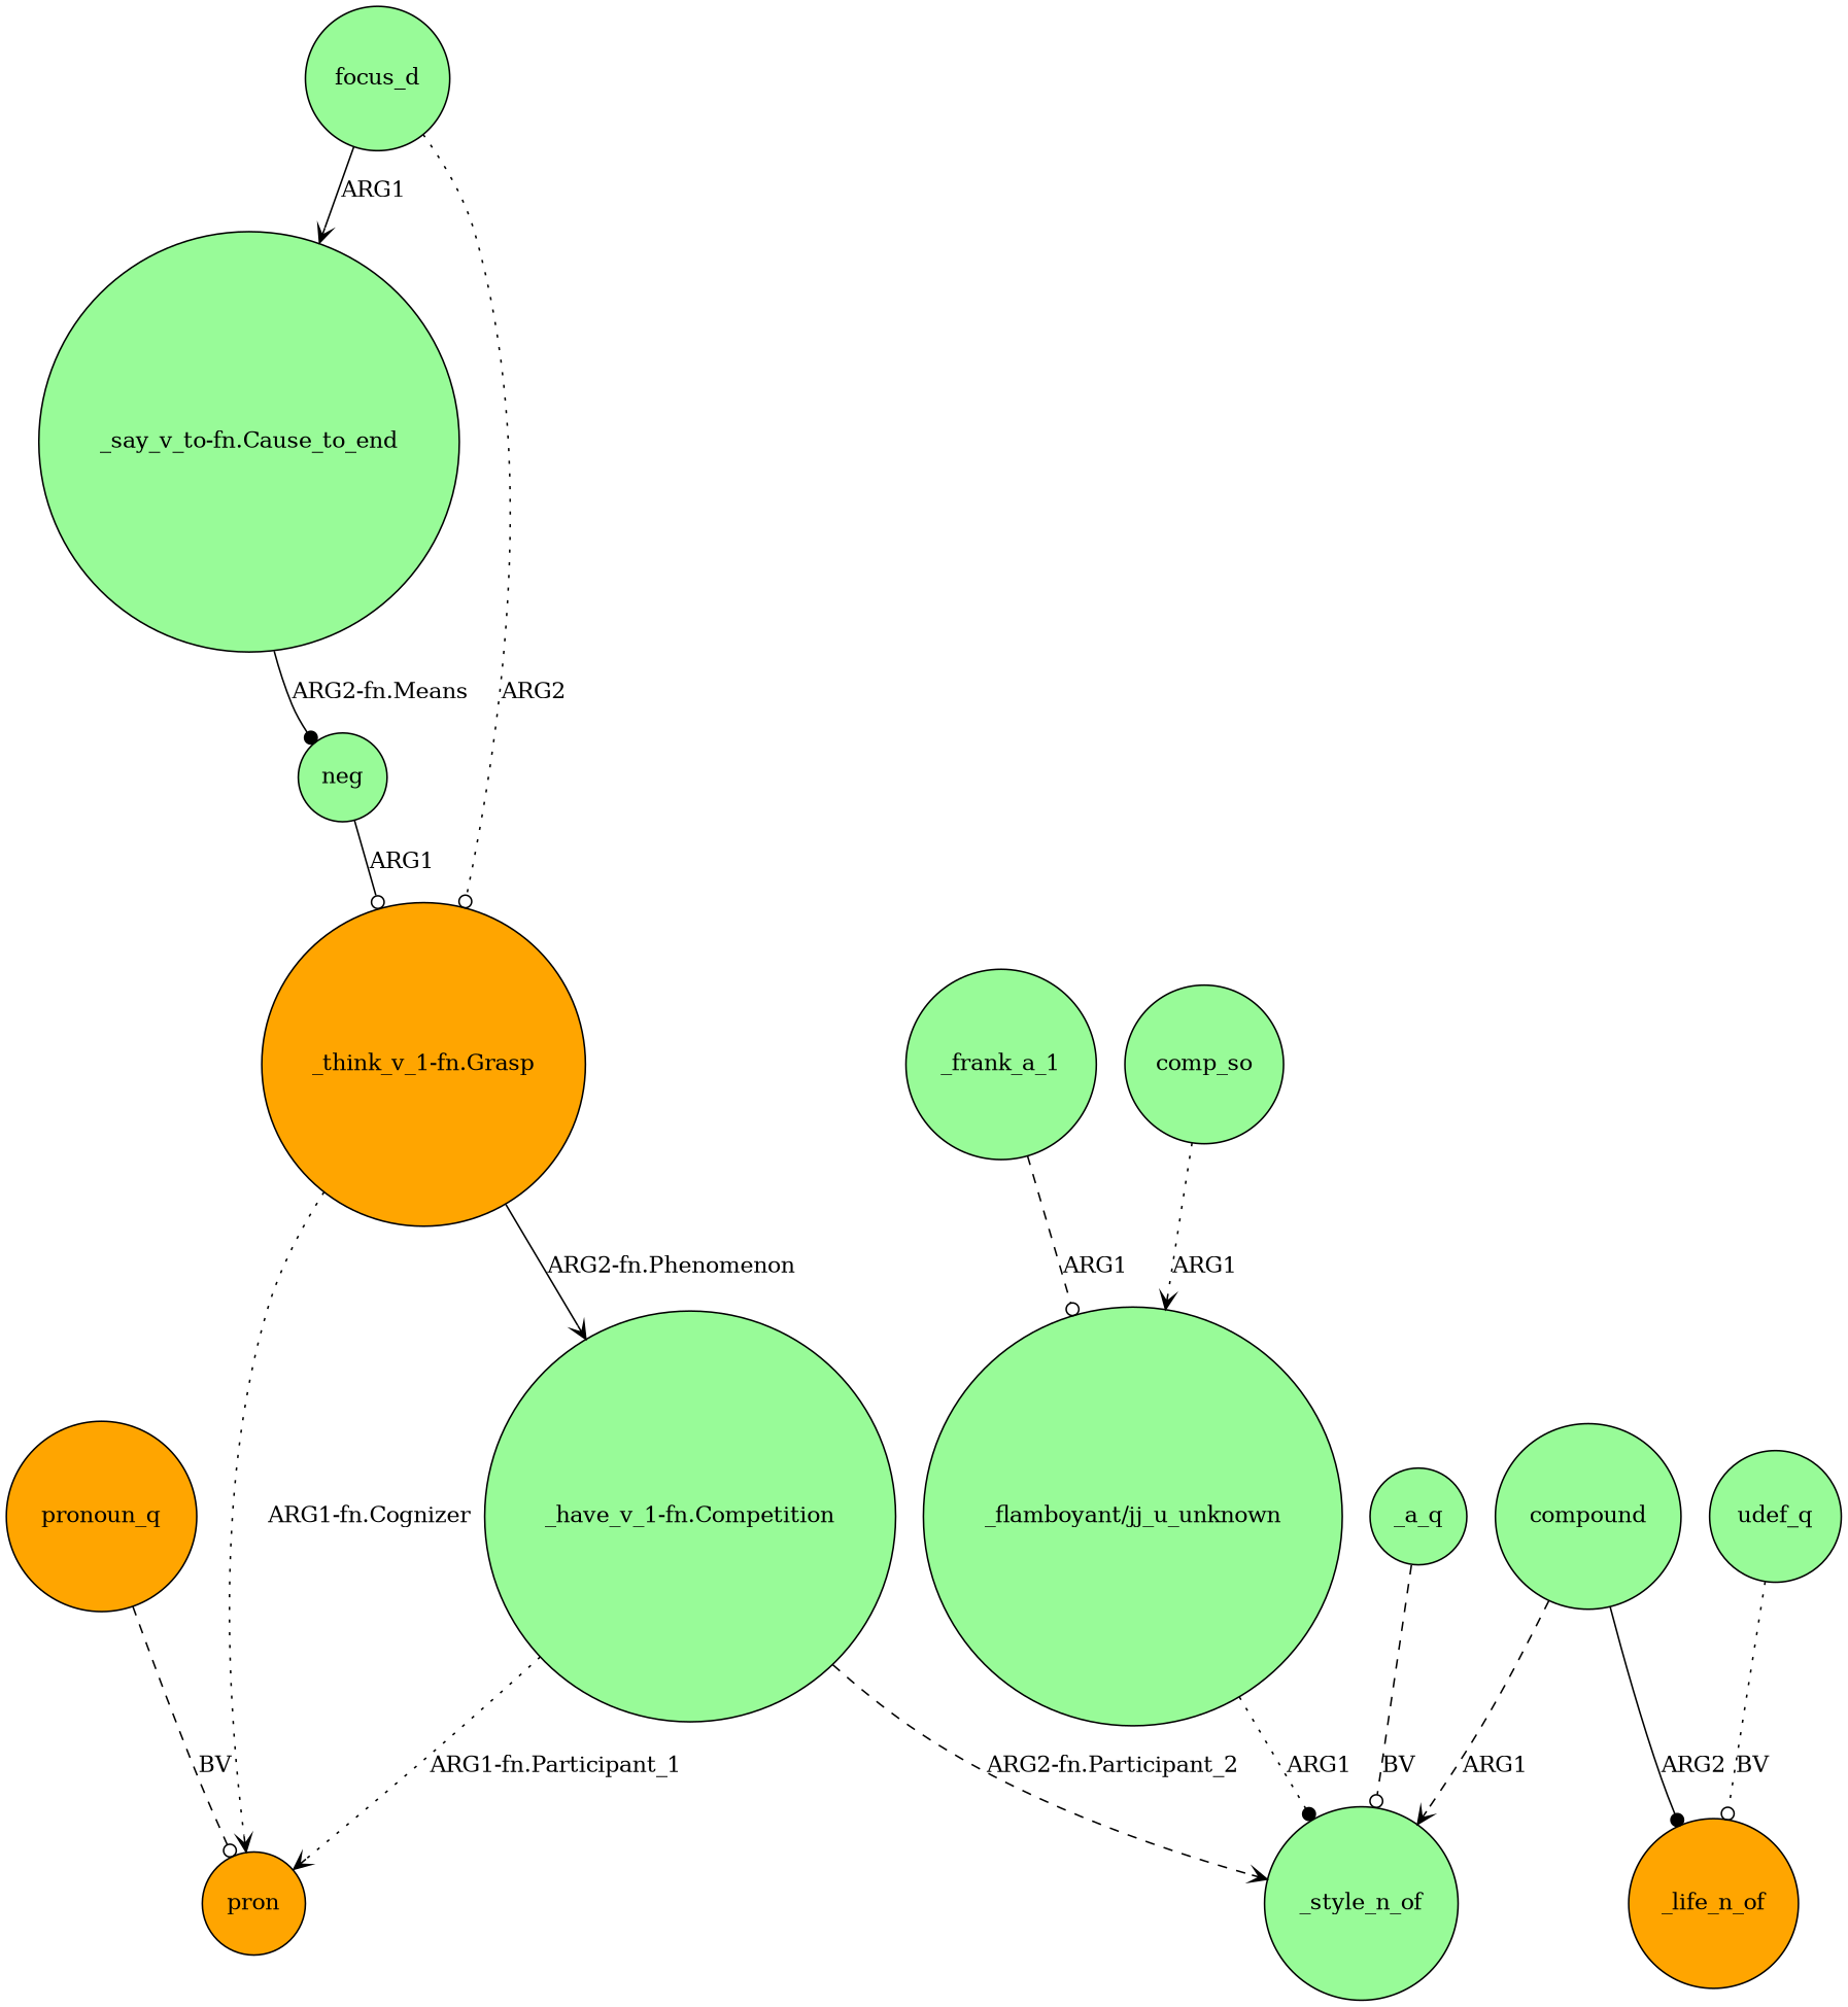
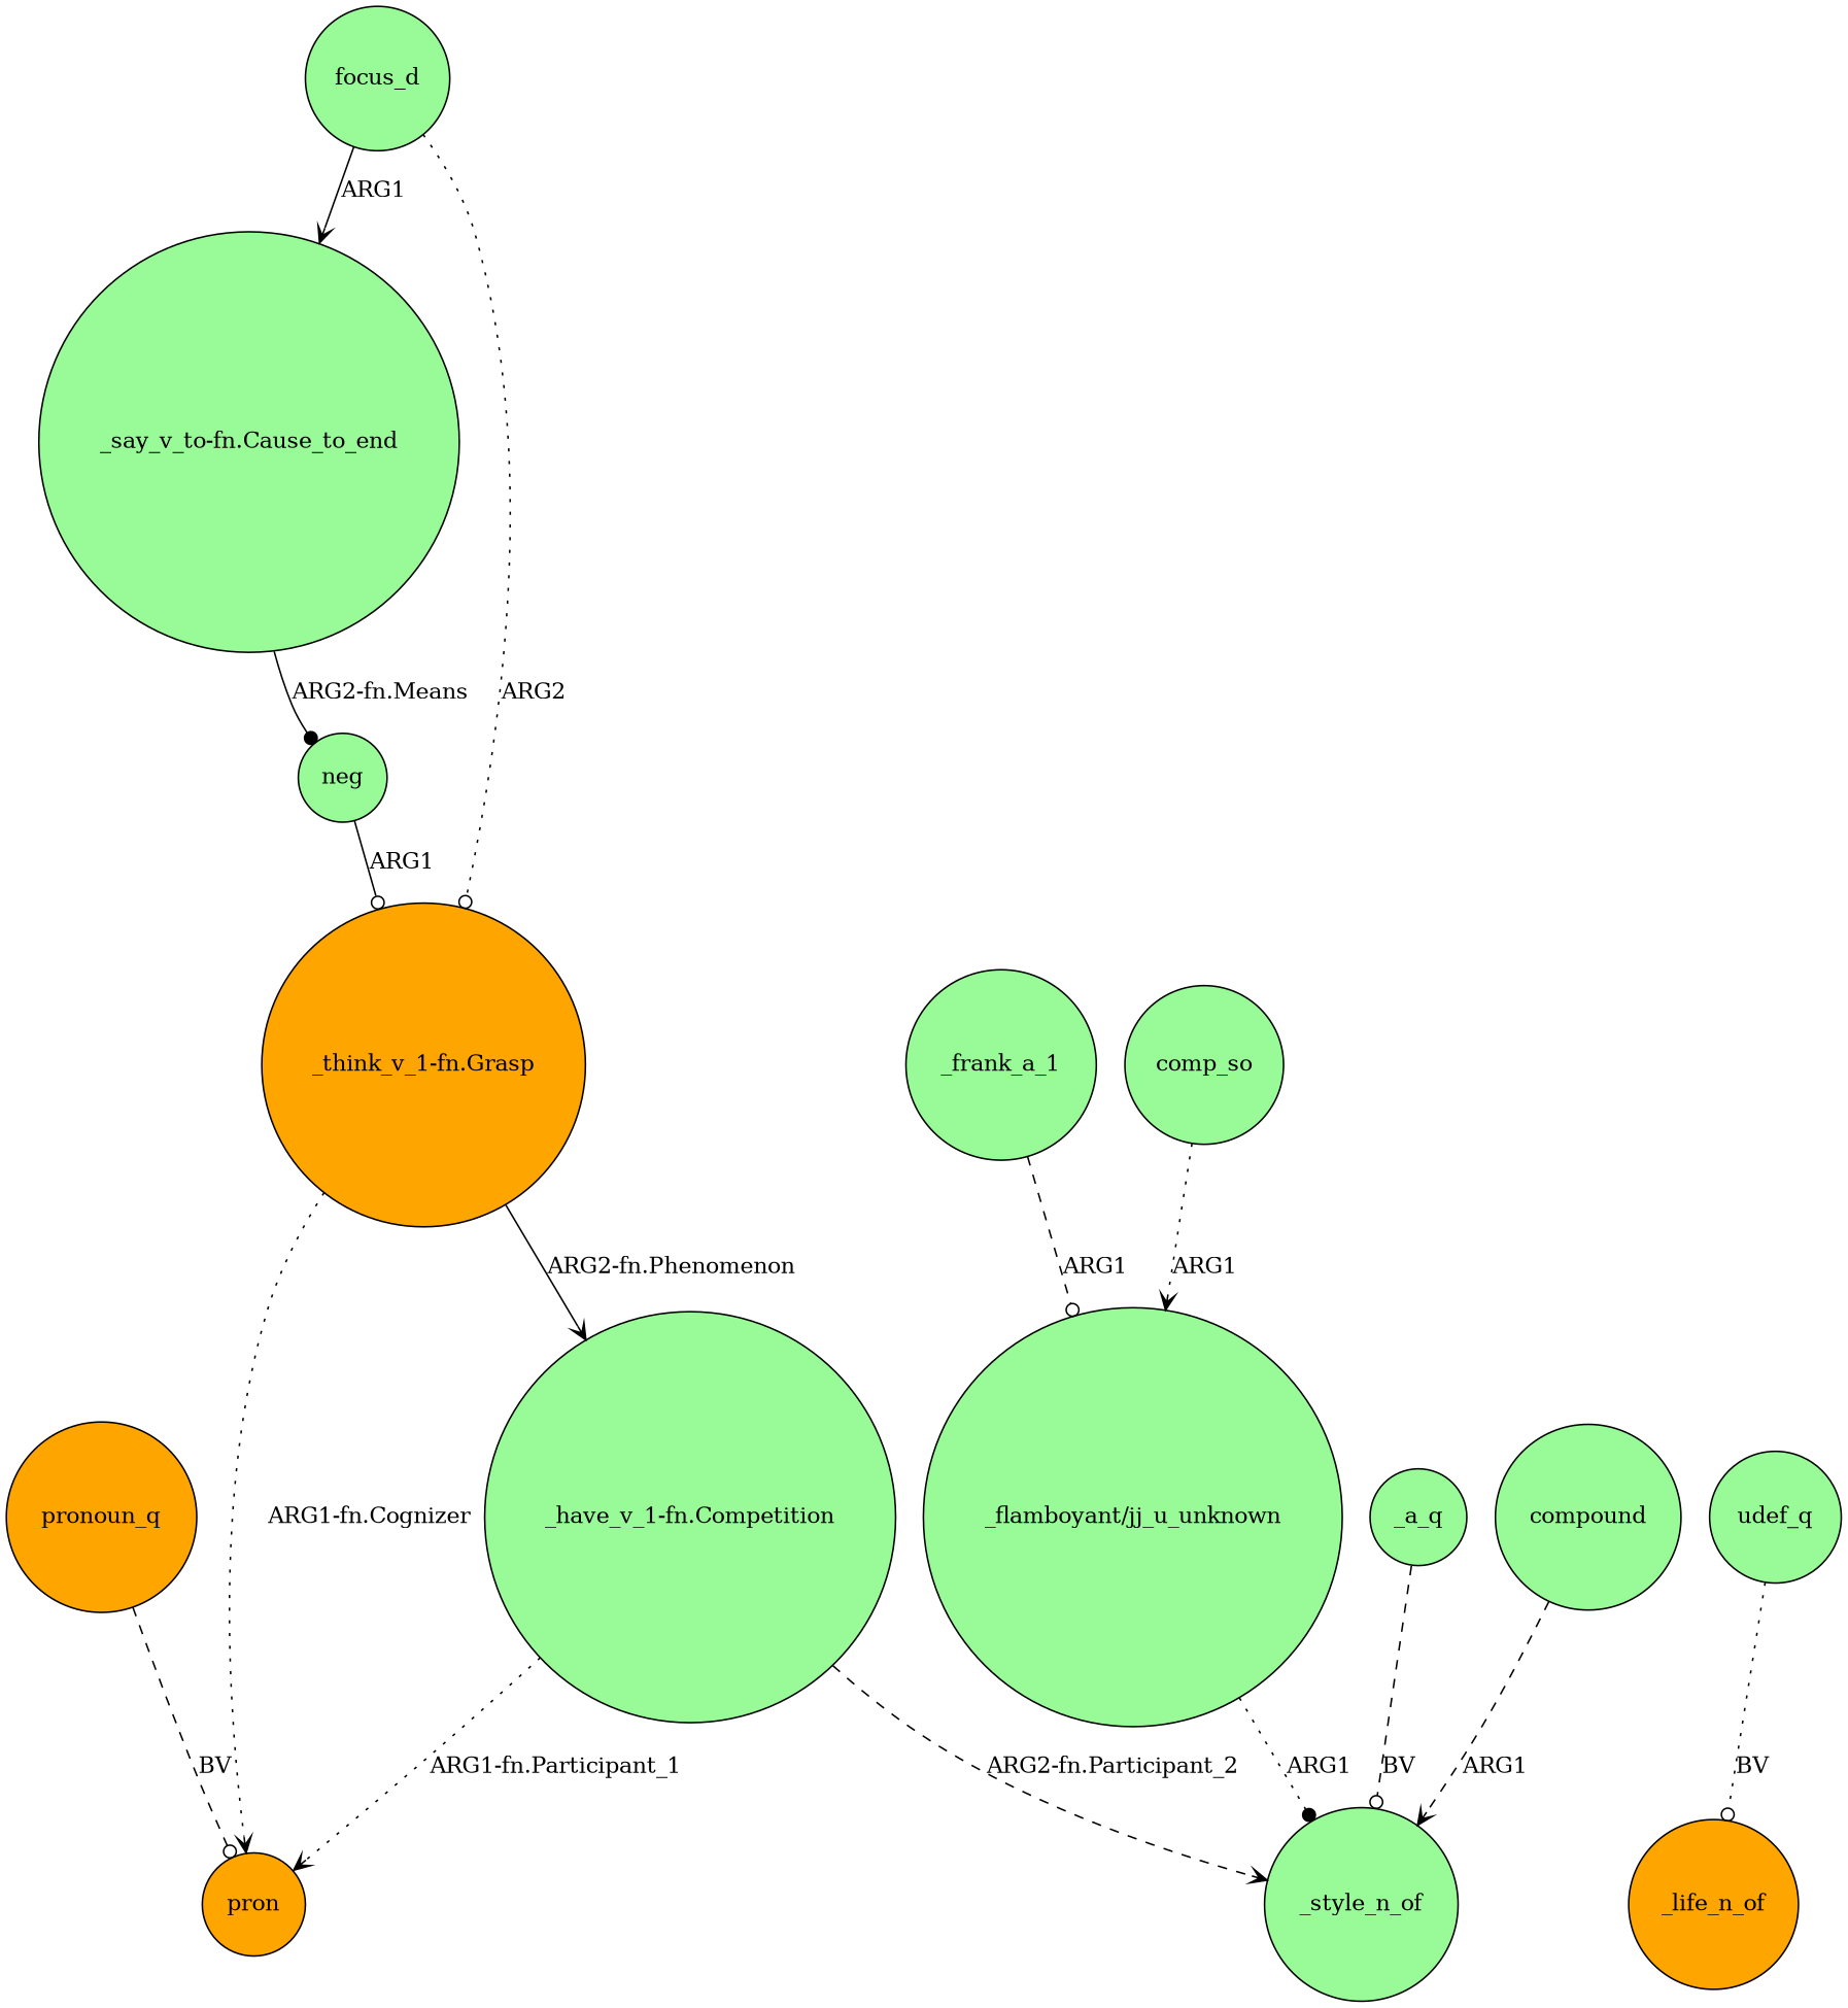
  digraph {
    node [fillcolor=palegreen shape=circle style=filled]
    edge [arrowhead=vee style=dotted]
    "_think_v_1-fn.Grasp" [fillcolor=orange]
    pron [fillcolor=orange]
    "_have_v_1-fn.Competition"
    _style_n_of
    _life_n_of [fillcolor=orange]
    compound
    "_flamboyant/jj_u_unknown"
    udef_q
    _frank_a_1
    neg
    "_say_v_to-fn.Cause_to_end"
    focus_d
    pronoun_q [fillcolor=orange]
    comp_so
    _a_q
    "_think_v_1-fn.Grasp" -> pron [label="ARG1-fn.Cognizer"]
    "_think_v_1-fn.Grasp" -> "_have_v_1-fn.Competition" [label="ARG2-fn.Phenomenon" style=solid]
    "_have_v_1-fn.Competition" -> pron [label="ARG1-fn.Participant_1"]
    "_have_v_1-fn.Competition" -> _style_n_of [label="ARG2-fn.Participant_2" style=dashed]
    compound -> _style_n_of [label=ARG1 style=dashed]
-   compound -> _life_n_of [arrowhead=dot label=ARG2 style=solid]
    "_flamboyant/jj_u_unknown" -> _style_n_of [arrowhead=dot label=ARG1]
    udef_q -> _life_n_of [arrowhead=odot label=BV]
    _frank_a_1 -> "_flamboyant/jj_u_unknown" [arrowhead=odot label=ARG1 style=dashed]
    neg -> "_think_v_1-fn.Grasp" [arrowhead=odot label=ARG1 style=solid]
    "_say_v_to-fn.Cause_to_end" -> neg [arrowhead=dot label="ARG2-fn.Means" style=solid]
    focus_d -> "_think_v_1-fn.Grasp" [arrowhead=odot label=ARG2]
    focus_d -> "_say_v_to-fn.Cause_to_end" [label=ARG1 style=solid]
    pronoun_q -> pron [arrowhead=odot label=BV style=dashed]
    comp_so -> "_flamboyant/jj_u_unknown" [label=ARG1]
    _a_q -> _style_n_of [arrowhead=odot label=BV style=dashed]
  }
